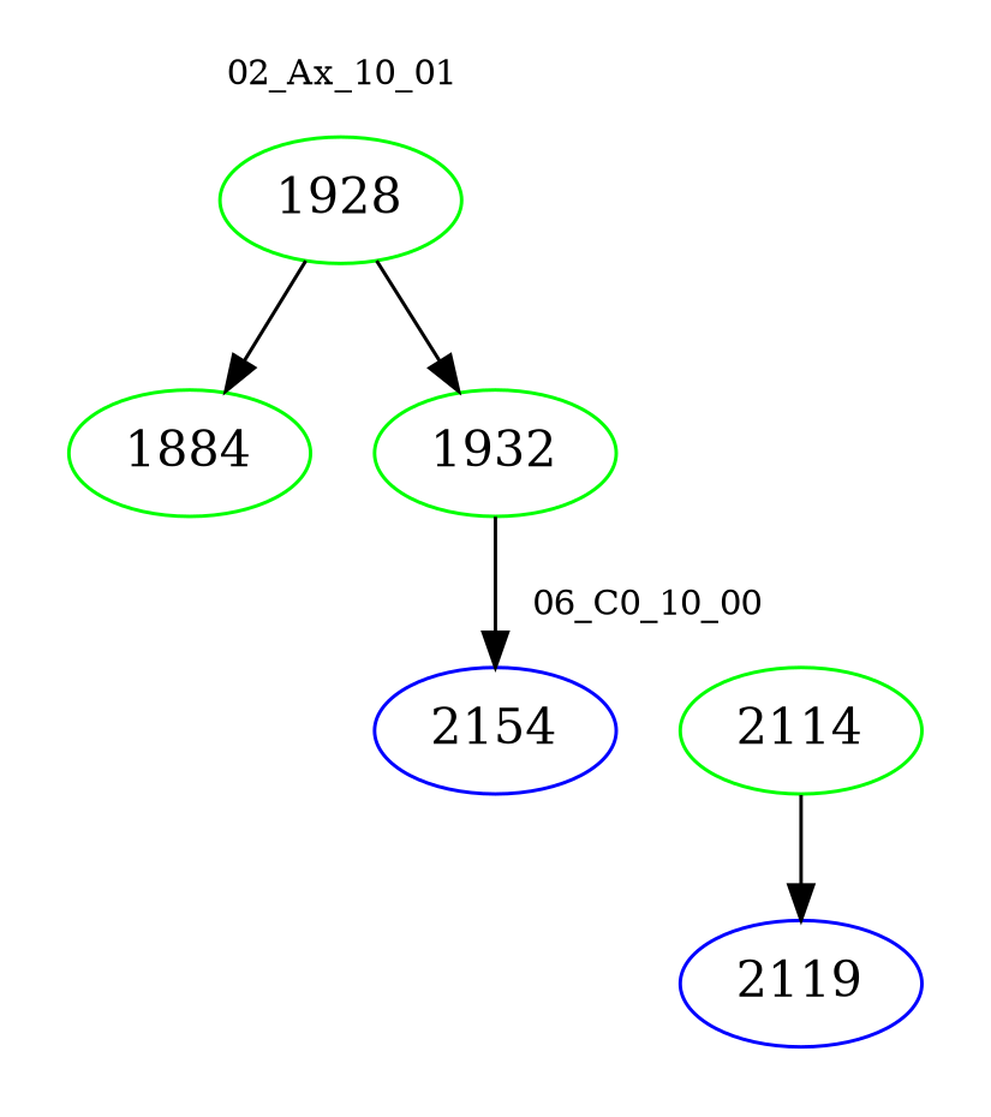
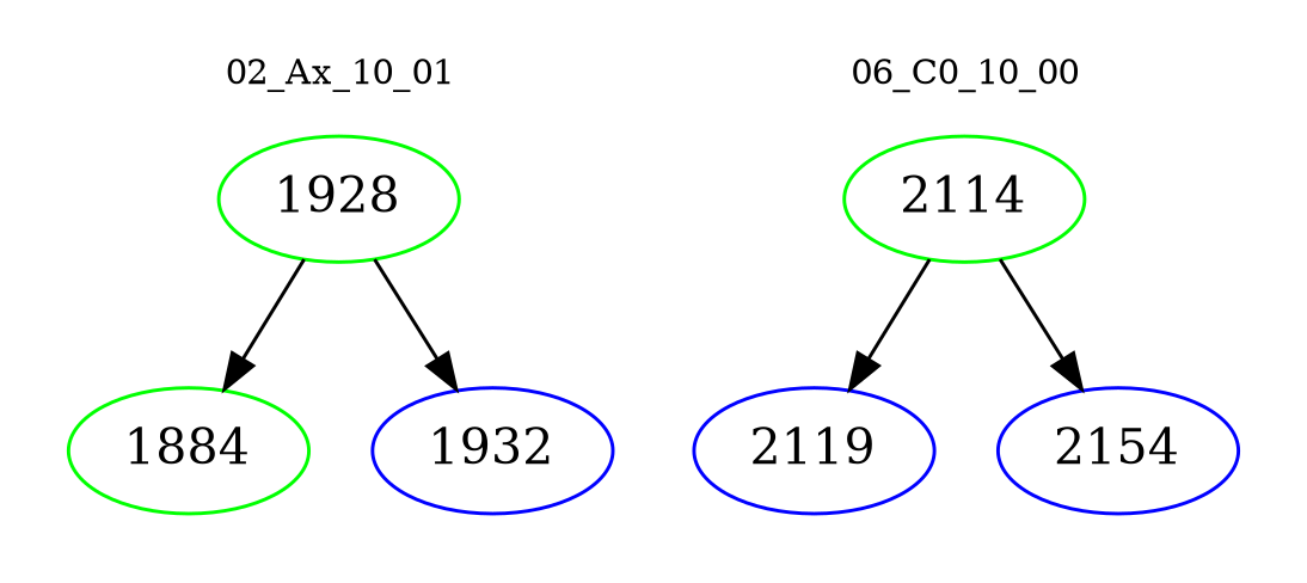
  digraph {
    node [color=green]
    edge [color=black]
    n1 [label=1928]
    n2 [label=1884]
-   n3 [label=1932]
+   n3 [color=blue label=1932]
    n4 [label=2114]
    n5 [color=blue label=2119]
    n6 [color=blue label=2154]
    subgraph cluster_1 {
      color=white
      fontsize=10
      label="02_Ax_10_01"
      n1
      n2
      n3
    }
    subgraph cluster_2 {
      color=white
      fontsize=10
      label="06_C0_10_00"
      n4
      n5
      n6
    }
    n1 -> n2
    n1 -> n3
    n4 -> n5
-   n3 -> n6
+   n4 -> n6
  }
